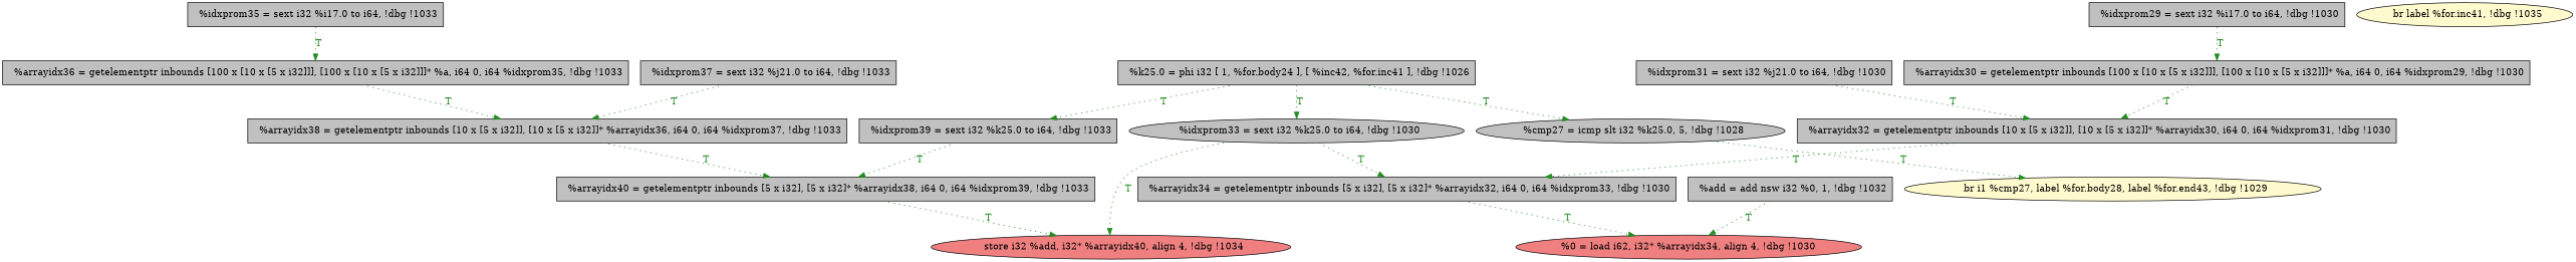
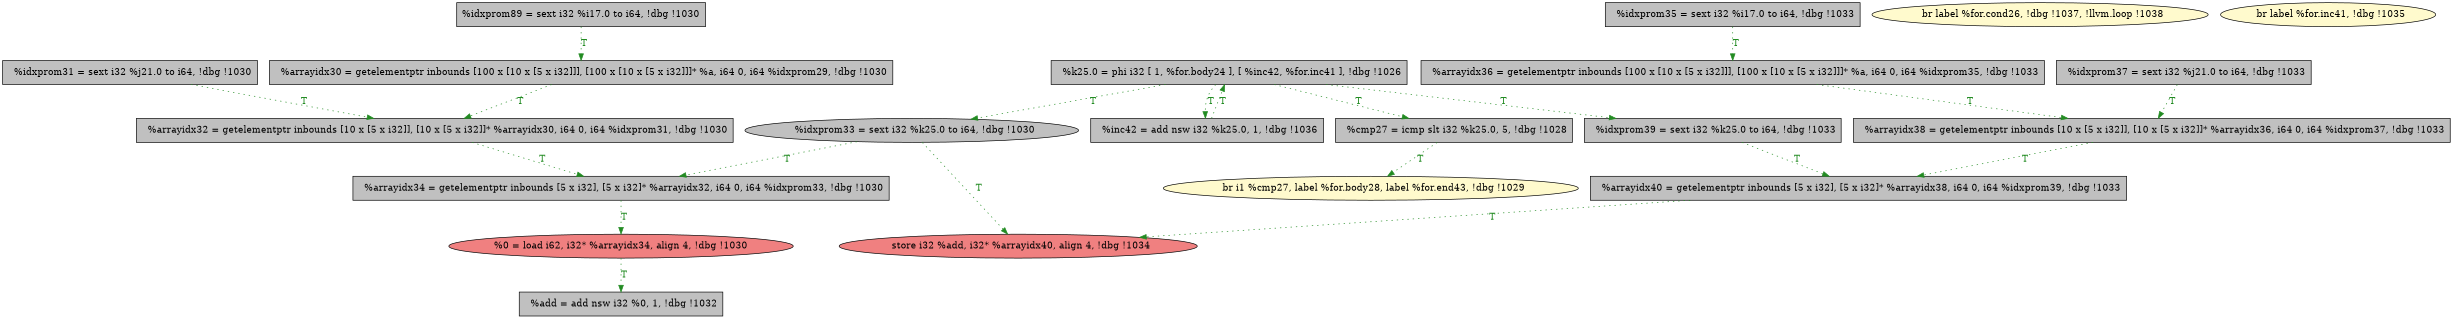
  digraph {
    node [fillcolor=grey shape=rectangle style=filled]
    edge [color=forestgreen fontcolor=forestgreen style=dotted]
    n1 [label="  %arrayidx38 = getelementptr inbounds [10 x [5 x i32]], [10 x [5 x i32]]* %arrayidx36, i64 0, i64 %idxprom37, !dbg !1033"]
    n2 [label="  %arrayidx40 = getelementptr inbounds [5 x i32], [5 x i32]* %arrayidx38, i64 0, i64 %idxprom39, !dbg !1033"]
    n3 [fillcolor=lightcoral label="  store i32 %add, i32* %arrayidx40, align 4, !dbg !1034" shape=ellipse]
    n4 [label="  %idxprom37 = sext i32 %j21.0 to i64, !dbg !1033"]
    n5 [label="  %idxprom35 = sext i32 %i17.0 to i64, !dbg !1033"]
    n6 [label="  %arrayidx36 = getelementptr inbounds [100 x [10 x [5 x i32]]], [100 x [10 x [5 x i32]]]* %a, i64 0, i64 %idxprom35, !dbg !1033"]
-   n7 [label="  %cmp27 = icmp slt i32 %k25.0, 5, !dbg !1028" shape=ellipse]
+   n7 [label="  %cmp27 = icmp slt i32 %k25.0, 5, !dbg !1028"]
    n8 [fillcolor=lemonchiffon label="  br i1 %cmp27, label %for.body28, label %for.end43, !dbg !1029" shape=ellipse]
+   n9 [label="  %inc42 = add nsw i32 %k25.0, 1, !dbg !1036"]
    n10 [label="  %k25.0 = phi i32 [ 1, %for.body24 ], [ %inc42, %for.inc41 ], !dbg !1026"]
    n11 [label="  %idxprom33 = sext i32 %k25.0 to i64, !dbg !1030" shape=ellipse]
    n12 [label="  %idxprom39 = sext i32 %k25.0 to i64, !dbg !1033"]
    n13 [label="  %arrayidx34 = getelementptr inbounds [5 x i32], [5 x i32]* %arrayidx32, i64 0, i64 %idxprom33, !dbg !1030"]
+   n14 [fillcolor=lemonchiffon label="  br label %for.cond26, !dbg !1037, !llvm.loop !1038" shape=ellipse]
    n15 [label="  %arrayidx30 = getelementptr inbounds [100 x [10 x [5 x i32]]], [100 x [10 x [5 x i32]]]* %a, i64 0, i64 %idxprom29, !dbg !1030"]
    n16 [label="  %arrayidx32 = getelementptr inbounds [10 x [5 x i32]], [10 x [5 x i32]]* %arrayidx30, i64 0, i64 %idxprom31, !dbg !1030"]
    n17 [fillcolor=lightcoral label="%0 = load i62, i32* %arrayidx34, align 4, !dbg !1030" shape=ellipse]
    n18 [label="  %add = add nsw i32 %0, 1, !dbg !1032"]
-   n19 [label="  %idxprom29 = sext i32 %i17.0 to i64, !dbg !1030"]
+   n19 [label="%idxprom89 = sext i32 %i17.0 to i64, !dbg !1030"]
    n20 [fillcolor=lemonchiffon label="  br label %for.inc41, !dbg !1035" shape=ellipse]
    n21 [label="  %idxprom31 = sext i32 %j21.0 to i64, !dbg !1030"]
    n1 -> n2 [label=T]
    n2 -> n3 [label=T]
    n4 -> n1 [label=T]
    n5 -> n6 [label=T]
    n6 -> n1 [label=T]
    n7 -> n8 [label=T]
+   n9 -> n10 [label=T]
    n10 -> n7 [label=T]
+   n10 -> n9 [label=T]
    n10 -> n11 [label=T]
    n10 -> n12 [label=T]
    n11 -> n3 [label=T]
    n11 -> n13 [label=T]
    n12 -> n2 [label=T]
    n13 -> n17 [label=T]
    n15 -> n16 [label=T]
    n16 -> n13 [label=T]
-   n18 -> n17 [label=T]
+   n17 -> n18 [label=T]
    n19 -> n15 [label=T]
    n21 -> n16 [label=T]
  }
